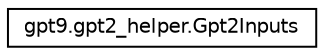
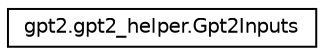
  digraph {
    rankdir=LR
-   n1 [color=black fillcolor=white fontname=Helvetica fontsize=10 height=0.2 label="gpt9.gpt2_helper.Gpt2Inputs" shape=record style=filled width=0.4]
+   n1 [color=black fillcolor=white fontname=Helvetica fontsize=10 height=0.2 label="gpt2.gpt2_helper.Gpt2Inputs" shape=record style=filled width=0.4]
  }
